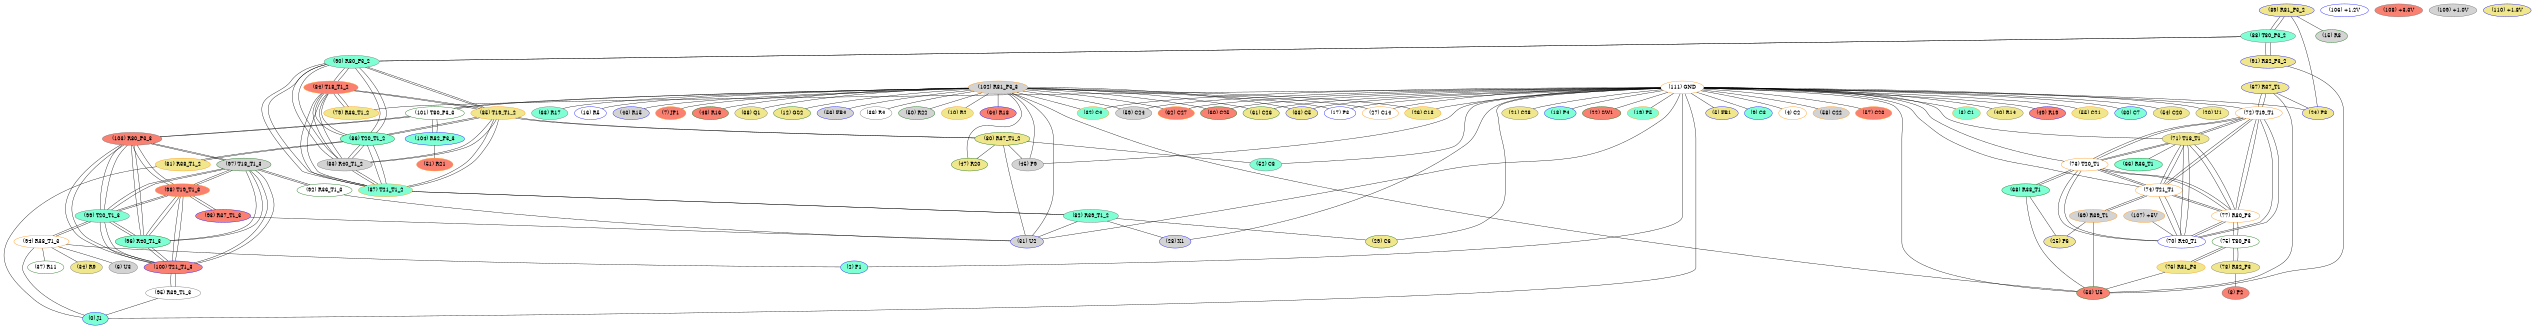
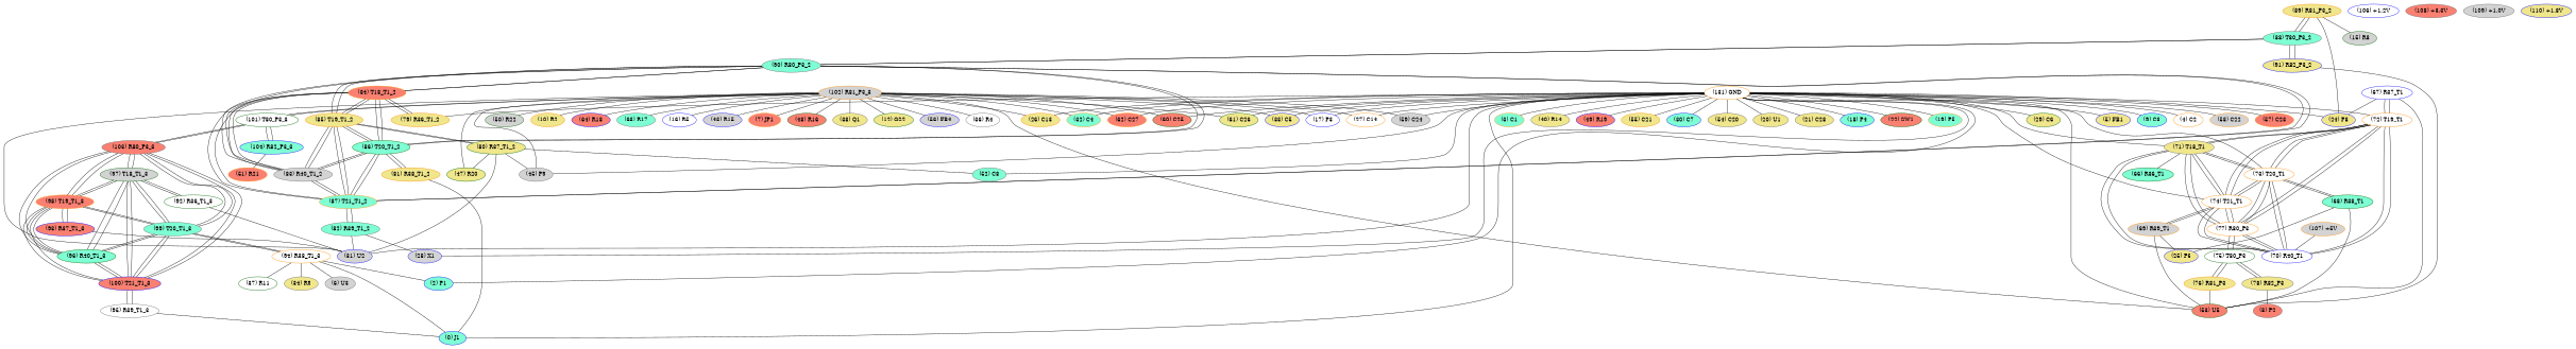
  graph {
    node [color=darkorange fillcolor=khaki style=filled]
-   n1 [color=blue label="(67) R37_T1"]
+   n1 [color=blue fillcolor=white label="(67) R37_T1"]
    n2 [color=blue label="(24) P8"]
    n3 [color=darkgreen fillcolor=salmon label="(53) U5"]
    n4 [fillcolor=white label="(72) T19_T1"]
    n5 [fillcolor=white label="(73) T20_T1"]
    n6 [fillcolor=white label="(74) T21_T1"]
    n7 [color=blue fillcolor=white label="(70) R40_T1"]
    n8 [fillcolor=white label="(77) R80_P3"]
    n9 [color=gray40 label="(71) T18_T1"]
    n10 [color=darkgreen fillcolor=aquamarine label="(68) R38_T1"]
    n11 [fillcolor=lightgrey label="(69) R39_T1"]
    n12 [color=darkgreen fillcolor=white label="(75) T80_P3"]
    n13 [color=darkgreen fillcolor=aquamarine label="(66) R36_T1"]
    n14 [color=blue label="(25) P6"]
    n15 [label="(76) R81_P3"]
    n16 [color=gray40 label="(78) R82_P3"]
    n17 [color=gray40 fillcolor=salmon label="(8) P2"]
    n18 [label="(79) R36_T1_2"]
    n19 [fillcolor=salmon label="(84) T18_T1_2"]
    n20 [label="(85) T19_T1_2"]
    n21 [color=darkgreen fillcolor=aquamarine label="(86) T20_T1_2"]
    n22 [fillcolor=aquamarine label="(87) T21_T1_2"]
    n23 [color=gray40 fillcolor=lightgrey label="(83) R40_T1_2"]
    n24 [color=gray40 fillcolor=aquamarine label="(90) R80_P3_2"]
    n25 [color=darkgreen label="(80) R37_T1_2"]
    n26 [label="(81) R38_T1_2"]
    n27 [color=gray40 fillcolor=aquamarine label="(82) R39_T1_2"]
    n28 [color=gray40 fillcolor=aquamarine label="(88) T80_P3_2"]
    n29 [color=blue fillcolor=lightgrey label="(31) U2"]
    n30 [color=darkgreen label="(47) R20"]
    n31 [color=gray40 fillcolor=lightgrey label="(45) P9"]
    n32 [color=gray40 fillcolor=aquamarine label="(52) C8"]
    n33 [color=blue fillcolor=aquamarine label="(0) J1"]
    n34 [color=darkgreen label="(29) C6"]
    n35 [color=blue fillcolor=lightgrey label="(28) X1"]
-   n36 [color=blue label="(89) R81_P3_2"]
+   n36 [label="(89) R81_P3_2"]
    n37 [color=blue label="(91) R82_P3_2"]
    n38 [color=darkgreen fillcolor=lightgrey label="(15) R8"]
    n39 [color=darkgreen fillcolor=white label="(92) R36_T1_3"]
    n40 [color=darkgreen fillcolor=lightgrey label="(97) T18_T1_3"]
    n41 [fillcolor=salmon label="(98) T19_T1_3"]
    n42 [color=gray40 fillcolor=aquamarine label="(99) T20_T1_3"]
    n43 [color=blue fillcolor=salmon label="(100) T21_T1_3"]
    n44 [color=darkgreen fillcolor=aquamarine label="(96) R40_T1_3"]
    n45 [color=gray40 fillcolor=salmon label="(103) R80_P3_3"]
    n46 [color=blue fillcolor=salmon label="(93) R37_T1_3"]
    n47 [fillcolor=white label="(94) R38_T1_3"]
    n48 [color=gray40 fillcolor=white label="(95) R39_T1_3"]
    n49 [color=darkgreen fillcolor=white label="(101) T80_P3_3"]
    n50 [color=darkgreen fillcolor=white label="(37) R11"]
    n51 [color=gray40 label="(34) R9"]
    n52 [color=blue fillcolor=aquamarine label="(2) P1"]
    n53 [color=gray40 fillcolor=lightgrey label="(6) U3"]
    n54 [fillcolor=lightgrey label="(102) R81_P3_3"]
    n55 [color=blue fillcolor=aquamarine label="(104) R82_P3_3"]
    n56 [color=darkgreen fillcolor=lightgrey label="(50) R22"]
    n57 [label="(10) R2"]
    n58 [color=gray40 fillcolor=lightgrey label="(59) C24"]
    n59 [fillcolor=salmon label="(62) C27"]
    n60 [color=blue fillcolor=salmon label="(64) R18"]
    n61 [color=gray40 fillcolor=aquamarine label="(63) R17"]
    n62 [color=darkgreen fillcolor=salmon label="(60) C25"]
    n63 [color=blue fillcolor=white label="(16) R5"]
    n64 [color=darkgreen label="(61) C26"]
    n65 [color=blue label="(33) C5"]
    n66 [color=blue fillcolor=lightgrey label="(43) R15"]
    n67 [color=blue fillcolor=white label="(17) P3"]
    n68 [fillcolor=salmon label="(7) JP1"]
    n69 [fillcolor=white label="(27) C14"]
    n70 [label="(26) C13"]
    n71 [color=darkgreen fillcolor=salmon label="(48) R16"]
    n72 [color=gray40 label="(38) Q1"]
    n73 [color=darkgreen label="(12) GS2"]
    n74 [color=blue fillcolor=lightgrey label="(56) FB4"]
    n75 [color=gray40 fillcolor=white label="(36) R4"]
    n76 [fillcolor=aquamarine label="(32) C4"]
    n77 [fillcolor=salmon label="(51) R21"]
    n78 [color=blue fillcolor=white label="(106) +1.2V"]
    n79 [fillcolor=lightgrey label="(107) +5V"]
    n80 [color=gray40 fillcolor=salmon label="(108) +3.3V"]
    n81 [color=gray40 fillcolor=lightgrey label="(109) +1.0V"]
    n82 [color=blue label="(110) +1.8V"]
-   n83 [fillcolor=white label="(111) GND"]
+   n83 [fillcolor=white label="(131) GND"]
    n84 [color=blue label="(5) FB1"]
    n85 [color=blue fillcolor=aquamarine label="(9) C3"]
    n86 [fillcolor=white label="(4) C2"]
    n87 [fillcolor=lightgrey label="(58) C22"]
    n88 [fillcolor=salmon label="(57) C23"]
    n89 [fillcolor=aquamarine label="(3) C1"]
    n90 [color=gray40 label="(40) R14"]
    n91 [color=blue fillcolor=salmon label="(49) R19"]
    n92 [label="(55) C21"]
    n93 [color=blue fillcolor=aquamarine label="(30) C7"]
    n94 [color=gray40 label="(54) C20"]
    n95 [color=gray40 label="(20) U1"]
    n96 [color=gray40 label="(21) C28"]
    n97 [color=blue fillcolor=aquamarine label="(18) P4"]
    n98 [color=darkgreen fillcolor=salmon label="(22) SW1"]
    n99 [fillcolor=aquamarine label="(19) P5"]
    n1 -- n2
    n1 -- n3
    n1 -- n4
    n4 -- n1
    n4 -- n5
    n4 -- n6
    n4 -- n7
    n4 -- n8
    n4 -- n9
    n5 -- n4
    n5 -- n6
    n5 -- n7
    n5 -- n8
    n5 -- n9
    n5 -- n10
    n6 -- n4
    n6 -- n5
    n6 -- n7
    n6 -- n8
    n6 -- n9
    n6 -- n11
    n7 -- n4
    n7 -- n5
    n7 -- n6
    n7 -- n8
    n7 -- n9
    n8 -- n4
    n8 -- n5
    n8 -- n6
    n8 -- n7
    n8 -- n9
    n8 -- n12
    n9 -- n4
    n9 -- n5
    n9 -- n6
    n9 -- n7
    n9 -- n8
    n9 -- n13
    n10 -- n3
    n10 -- n5
    n10 -- n14
    n11 -- n3
    n11 -- n6
    n11 -- n14
    n12 -- n8
    n12 -- n15
    n12 -- n16
    n15 -- n3
    n15 -- n12
    n16 -- n12
    n16 -- n17
    n18 -- n19
    n19 -- n18
    n19 -- n20
    n19 -- n21
    n19 -- n22
    n19 -- n23
    n19 -- n24
    n20 -- n19
    n20 -- n21
    n20 -- n22
    n20 -- n23
    n20 -- n24
    n20 -- n25
    n21 -- n19
    n21 -- n20
    n21 -- n22
    n21 -- n23
    n21 -- n24
    n21 -- n26
    n22 -- n19
    n22 -- n20
    n22 -- n21
    n22 -- n23
    n22 -- n24
    n22 -- n27
    n23 -- n19
    n23 -- n20
    n23 -- n21
    n23 -- n22
    n23 -- n24
    n24 -- n19
    n24 -- n20
    n24 -- n21
    n24 -- n22
    n24 -- n23
    n24 -- n28
    n25 -- n20
    n25 -- n29
    n25 -- n30
    n25 -- n31
    n25 -- n32
    n26 -- n21
    n26 -- n33
    n27 -- n22
    n27 -- n29
-   n27 -- n34
    n27 -- n35
    n28 -- n24
    n28 -- n36
    n28 -- n37
    n36 -- n2
    n36 -- n28
    n36 -- n38
    n37 -- n3
    n37 -- n28
    n39 -- n29
    n39 -- n40
    n40 -- n39
    n40 -- n41
    n40 -- n42
    n40 -- n43
    n40 -- n44
    n40 -- n45
    n41 -- n40
    n41 -- n42
    n41 -- n43
    n41 -- n44
    n41 -- n45
    n41 -- n46
    n42 -- n40
    n42 -- n41
    n42 -- n43
    n42 -- n44
    n42 -- n45
    n42 -- n47
    n43 -- n40
    n43 -- n41
    n43 -- n42
    n43 -- n44
    n43 -- n45
    n43 -- n48
    n44 -- n40
    n44 -- n41
    n44 -- n42
    n44 -- n43
    n44 -- n45
    n45 -- n40
    n45 -- n41
    n45 -- n42
    n45 -- n43
    n45 -- n44
    n45 -- n49
    n46 -- n29
    n46 -- n41
    n47 -- n33
    n47 -- n42
    n47 -- n50
    n47 -- n51
    n47 -- n52
    n47 -- n53
    n48 -- n33
    n48 -- n43
    n49 -- n45
    n49 -- n54
    n49 -- n55
    n54 -- n3
    n54 -- n29
    n54 -- n30
    n54 -- n31
    n54 -- n49
    n54 -- n56
    n54 -- n57
    n54 -- n58
    n54 -- n59
    n54 -- n60
    n54 -- n61
    n54 -- n62
    n54 -- n63
    n54 -- n64
    n54 -- n65
    n54 -- n66
    n54 -- n67
    n54 -- n68
    n54 -- n69
    n54 -- n70
    n54 -- n71
    n54 -- n72
    n54 -- n73
    n54 -- n74
    n54 -- n75
    n54 -- n76
    n55 -- n49
    n55 -- n77
    n79 -- n7
    n83 -- n2
    n83 -- n3
    n83 -- n4
    n83 -- n5
    n83 -- n6
    n83 -- n9
    n83 -- n18
    n83 -- n29
    n83 -- n31
    n83 -- n32
    n83 -- n33
    n83 -- n34
    n83 -- n35
    n83 -- n52
    n83 -- n58
    n83 -- n59
    n83 -- n62
    n83 -- n64
    n83 -- n65
    n83 -- n67
    n83 -- n69
    n83 -- n70
    n83 -- n76
    n83 -- n84
    n83 -- n85
    n83 -- n86
    n83 -- n87
    n83 -- n88
    n83 -- n89
    n83 -- n90
    n83 -- n91
    n83 -- n92
    n83 -- n93
    n83 -- n94
    n83 -- n95
    n83 -- n96
    n83 -- n97
    n83 -- n98
    n83 -- n99
  }
